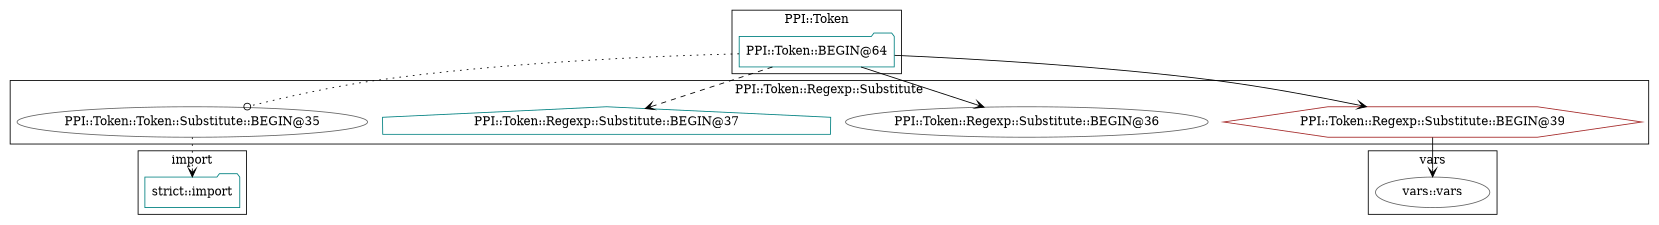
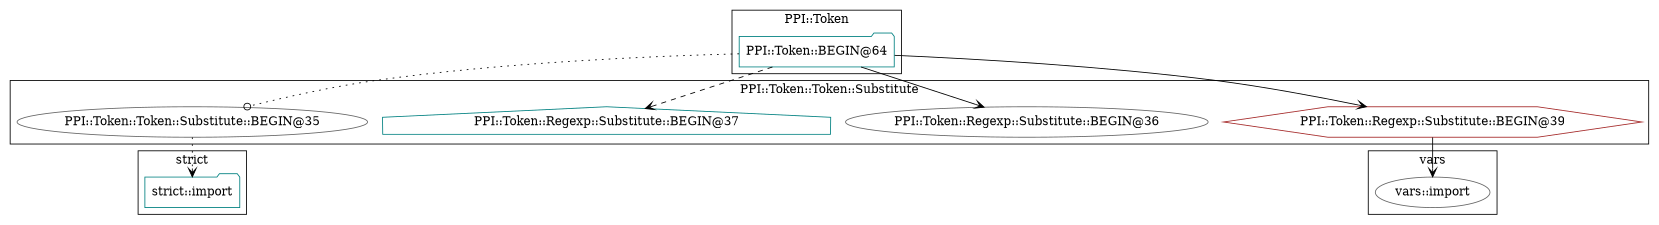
  digraph {
    node [color=gray40 shape=ellipse]
    edge [arrowhead=vee style=solid]
    n1 [label="PPI::Token::Token::Substitute::BEGIN@35"]
    "PPI::Token::Regexp::Substitute::BEGIN@36"
    "PPI::Token::Regexp::Substitute::BEGIN@37" [color=teal shape=house]
    "PPI::Token::Regexp::Substitute::BEGIN@39" [color=brown shape=hexagon]
    "PPI::Token::BEGIN@64" [color=teal shape=folder]
-   "vars::import" [label="vars::vars"]
+   "vars::import"
    "strict::import" [color=teal shape=folder]
    subgraph cluster_1 {
-     label="PPI::Token::Regexp::Substitute"
+     label="PPI::Token::Token::Substitute"
      n1
      "PPI::Token::Regexp::Substitute::BEGIN@36"
      "PPI::Token::Regexp::Substitute::BEGIN@37"
      "PPI::Token::Regexp::Substitute::BEGIN@39"
    }
    subgraph cluster_2 {
      label="PPI::Token"
      "PPI::Token::BEGIN@64"
    }
    subgraph cluster_3 {
      label=vars
      "vars::import"
    }
    subgraph cluster_4 {
-     label=import
+     label="strict"
      "strict::import"
    }
    n1 -> "strict::import" [style=dotted]
    "PPI::Token::Regexp::Substitute::BEGIN@39" -> "vars::import"
    "PPI::Token::BEGIN@64" -> n1 [arrowhead=odot style=dotted]
    "PPI::Token::BEGIN@64" -> "PPI::Token::Regexp::Substitute::BEGIN@36"
    "PPI::Token::BEGIN@64" -> "PPI::Token::Regexp::Substitute::BEGIN@37" [style=dashed]
    "PPI::Token::BEGIN@64" -> "PPI::Token::Regexp::Substitute::BEGIN@39"
  }
